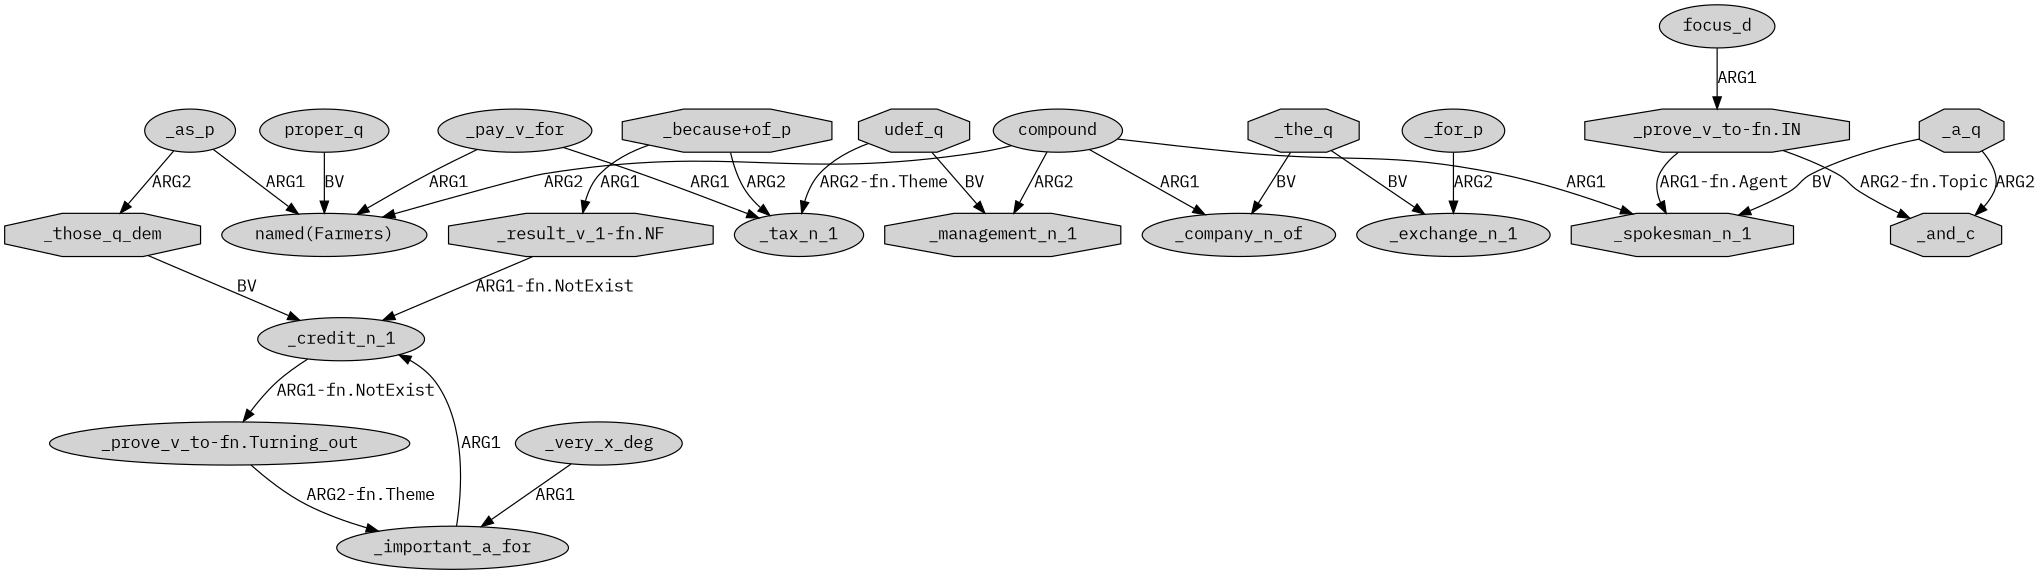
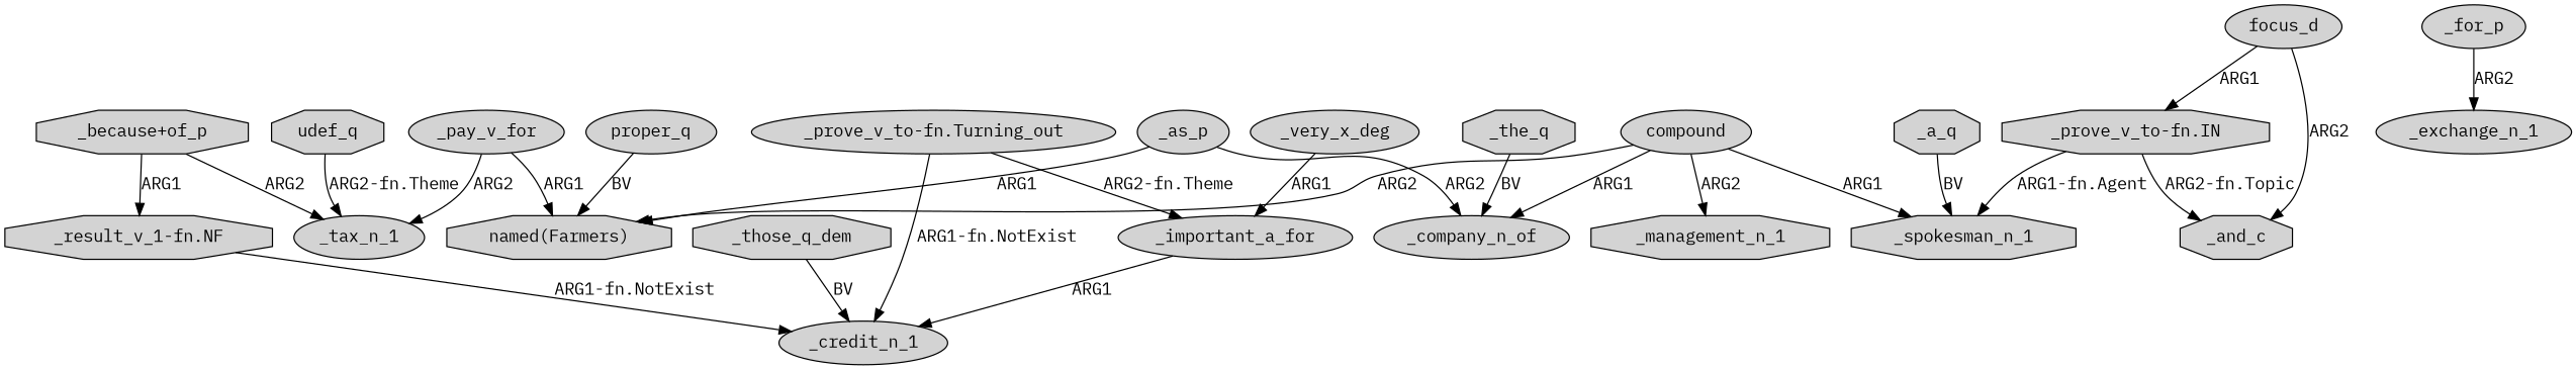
  digraph {
    fontname="IBM Plex Mono"
    node [fontname="IBM Plex Mono" shape=ellipse style=filled]
    edge [fontname="IBM Plex Mono"]
-   "named(Farmers)"
+   "named(Farmers)" [shape=octagon]
    proper_q
    _those_q_dem [shape=octagon]
    _credit_n_1
    "_because+of_p" [shape=octagon]
    _tax_n_1
    "_result_v_1-fn.NF" [shape=octagon]
    _pay_v_for
    compound
    _management_n_1 [shape=octagon]
    _company_n_of
    _spokesman_n_1 [shape=octagon]
    "_prove_v_to-fn.Turning_out"
    _important_a_for
    udef_q [shape=octagon]
    _and_c [shape=octagon]
    focus_d
    n18 [label="_prove_v_to-fn.IN" shape=octagon]
    _the_q [shape=octagon]
    _exchange_n_1
    _as_p
    _very_x_deg
    _for_p
    _a_q [shape=octagon]
    proper_q -> "named(Farmers)" [label=BV]
    _those_q_dem -> _credit_n_1 [label=BV]
    "_because+of_p" -> _tax_n_1 [label=ARG2]
    "_because+of_p" -> "_result_v_1-fn.NF" [label=ARG1]
    "_result_v_1-fn.NF" -> _credit_n_1 [label="ARG1-fn.NotExist"]
    _pay_v_for -> "named(Farmers)" [label=ARG1]
-   _pay_v_for -> _tax_n_1 [label=ARG1]
+   _pay_v_for -> _tax_n_1 [label=ARG2]
    compound -> "named(Farmers)" [label=ARG2]
    compound -> _management_n_1 [label=ARG2]
    compound -> _company_n_of [label=ARG1]
    compound -> _spokesman_n_1 [label=ARG1]
-   _credit_n_1 -> "_prove_v_to-fn.Turning_out" [label="ARG1-fn.NotExist"]
+   "_prove_v_to-fn.Turning_out" -> _credit_n_1 [label="ARG1-fn.NotExist"]
    "_prove_v_to-fn.Turning_out" -> _important_a_for [label="ARG2-fn.Theme"]
    _important_a_for -> _credit_n_1 [label=ARG1]
    udef_q -> _tax_n_1 [label="ARG2-fn.Theme"]
-   udef_q -> _management_n_1 [label=BV]
-   _a_q -> _and_c [label=ARG2]
+   focus_d -> _and_c [label=ARG2]
    focus_d -> n18 [label=ARG1]
    n18 -> _spokesman_n_1 [label="ARG1-fn.Agent"]
    n18 -> _and_c [label="ARG2-fn.Topic"]
    _the_q -> _company_n_of [label=BV]
-   _the_q -> _exchange_n_1 [label=BV]
    _as_p -> "named(Farmers)" [label=ARG1]
-   _as_p -> _those_q_dem [label=ARG2]
+   _as_p -> _company_n_of [label=ARG2]
    _very_x_deg -> _important_a_for [label=ARG1]
    _for_p -> _exchange_n_1 [label=ARG2]
    _a_q -> _spokesman_n_1 [label=BV]
  }
